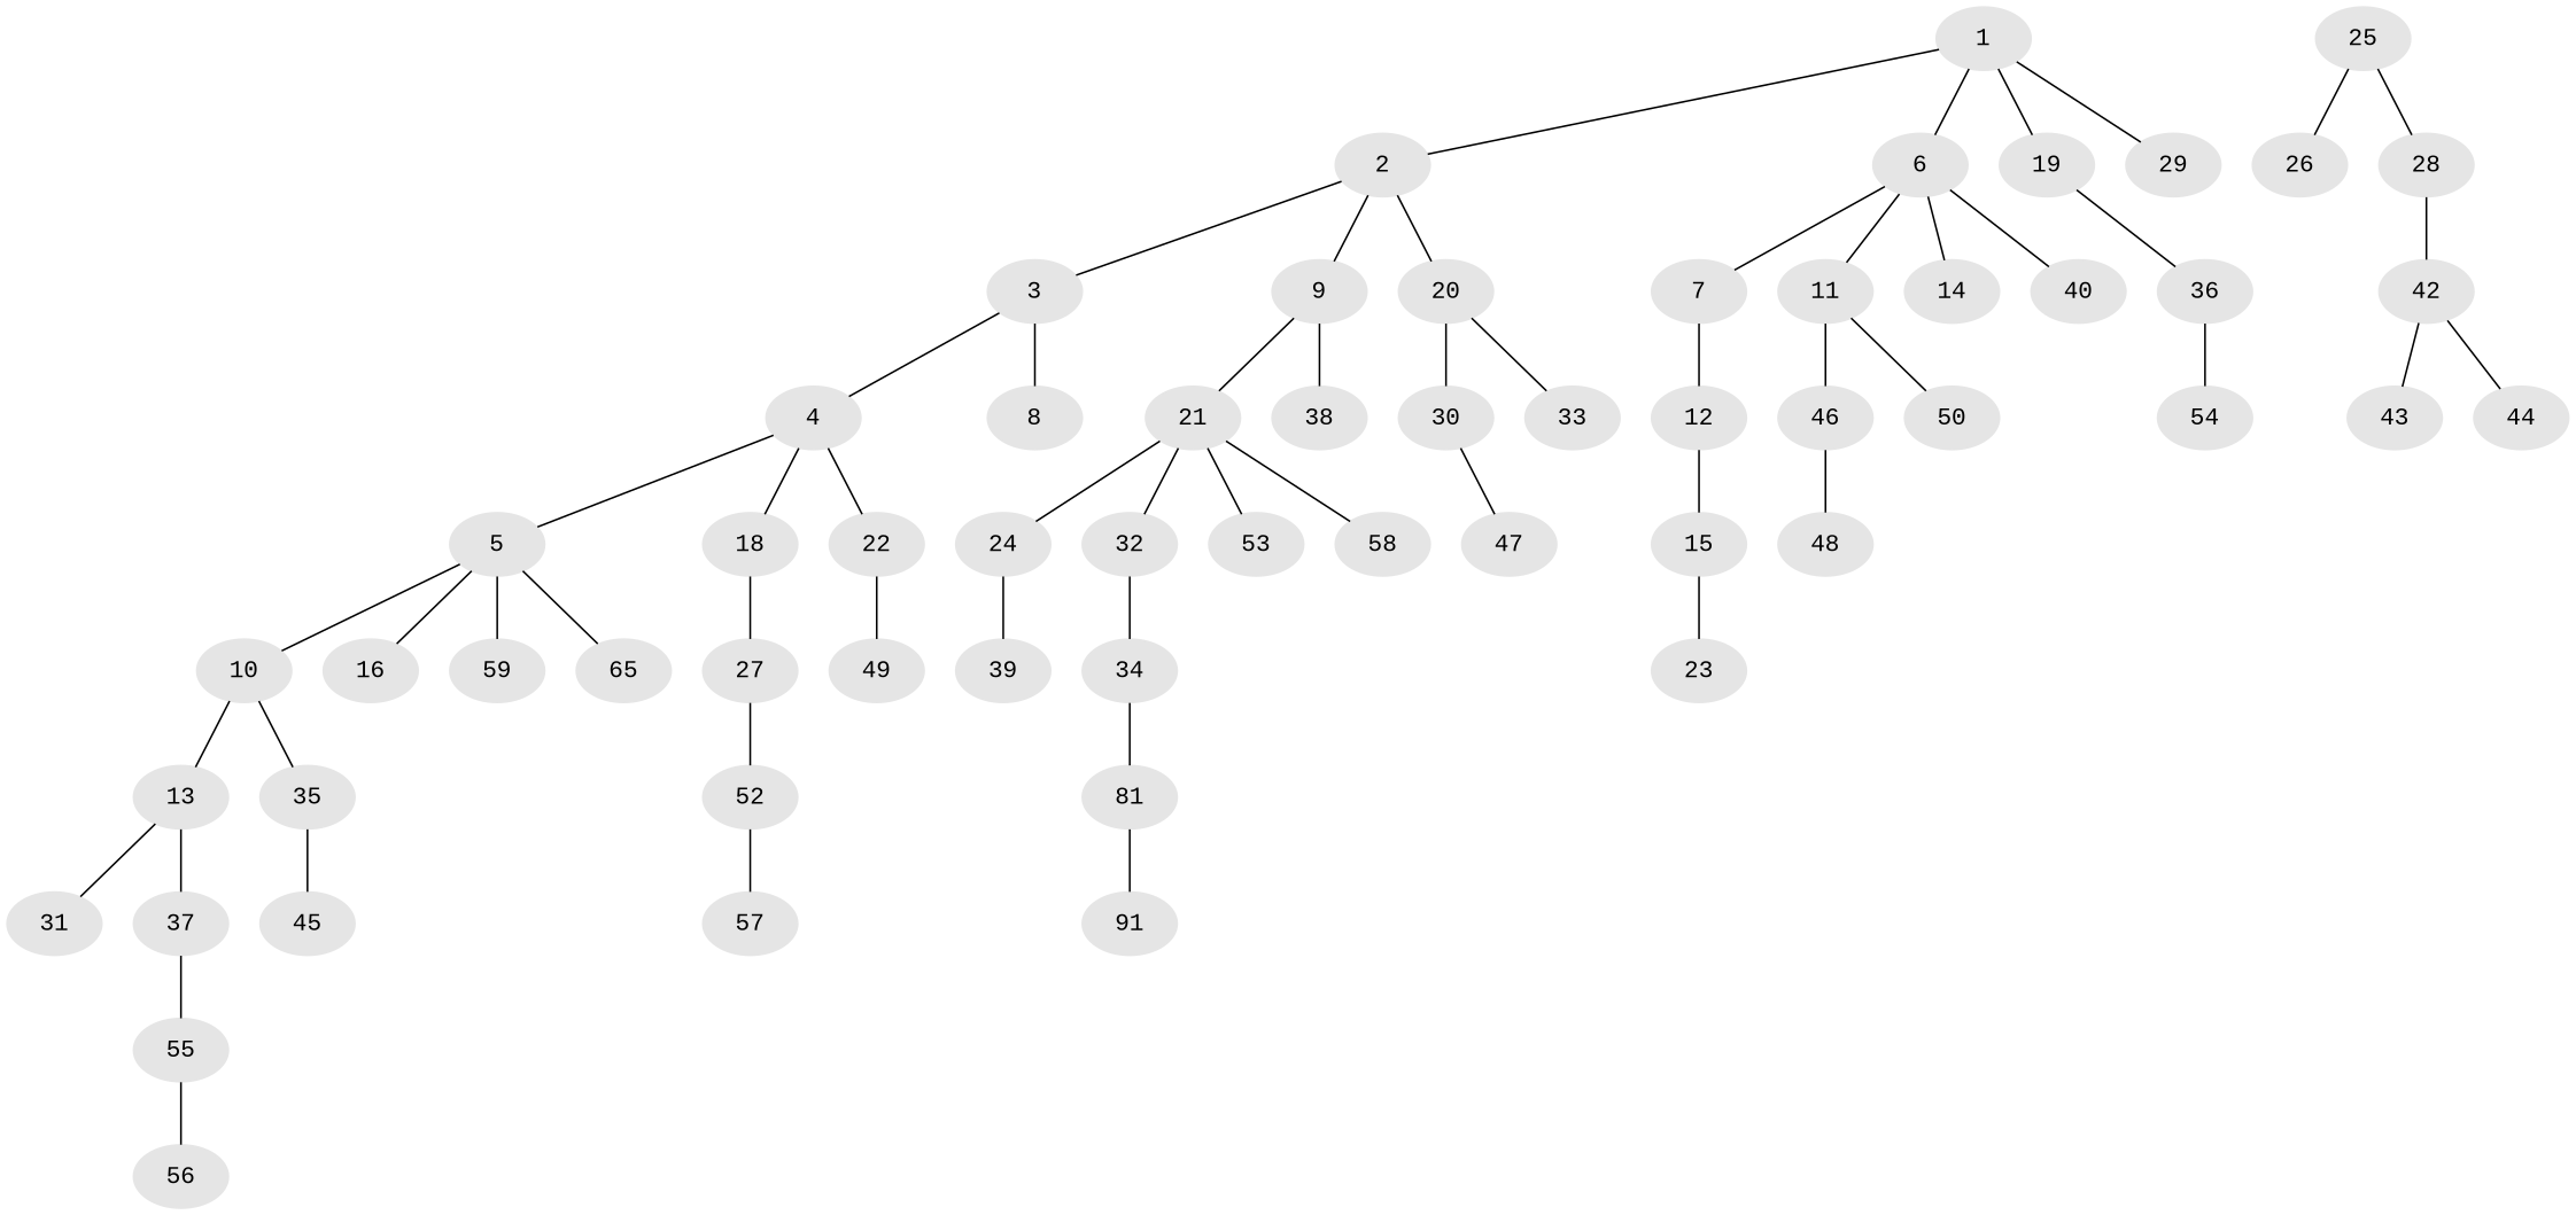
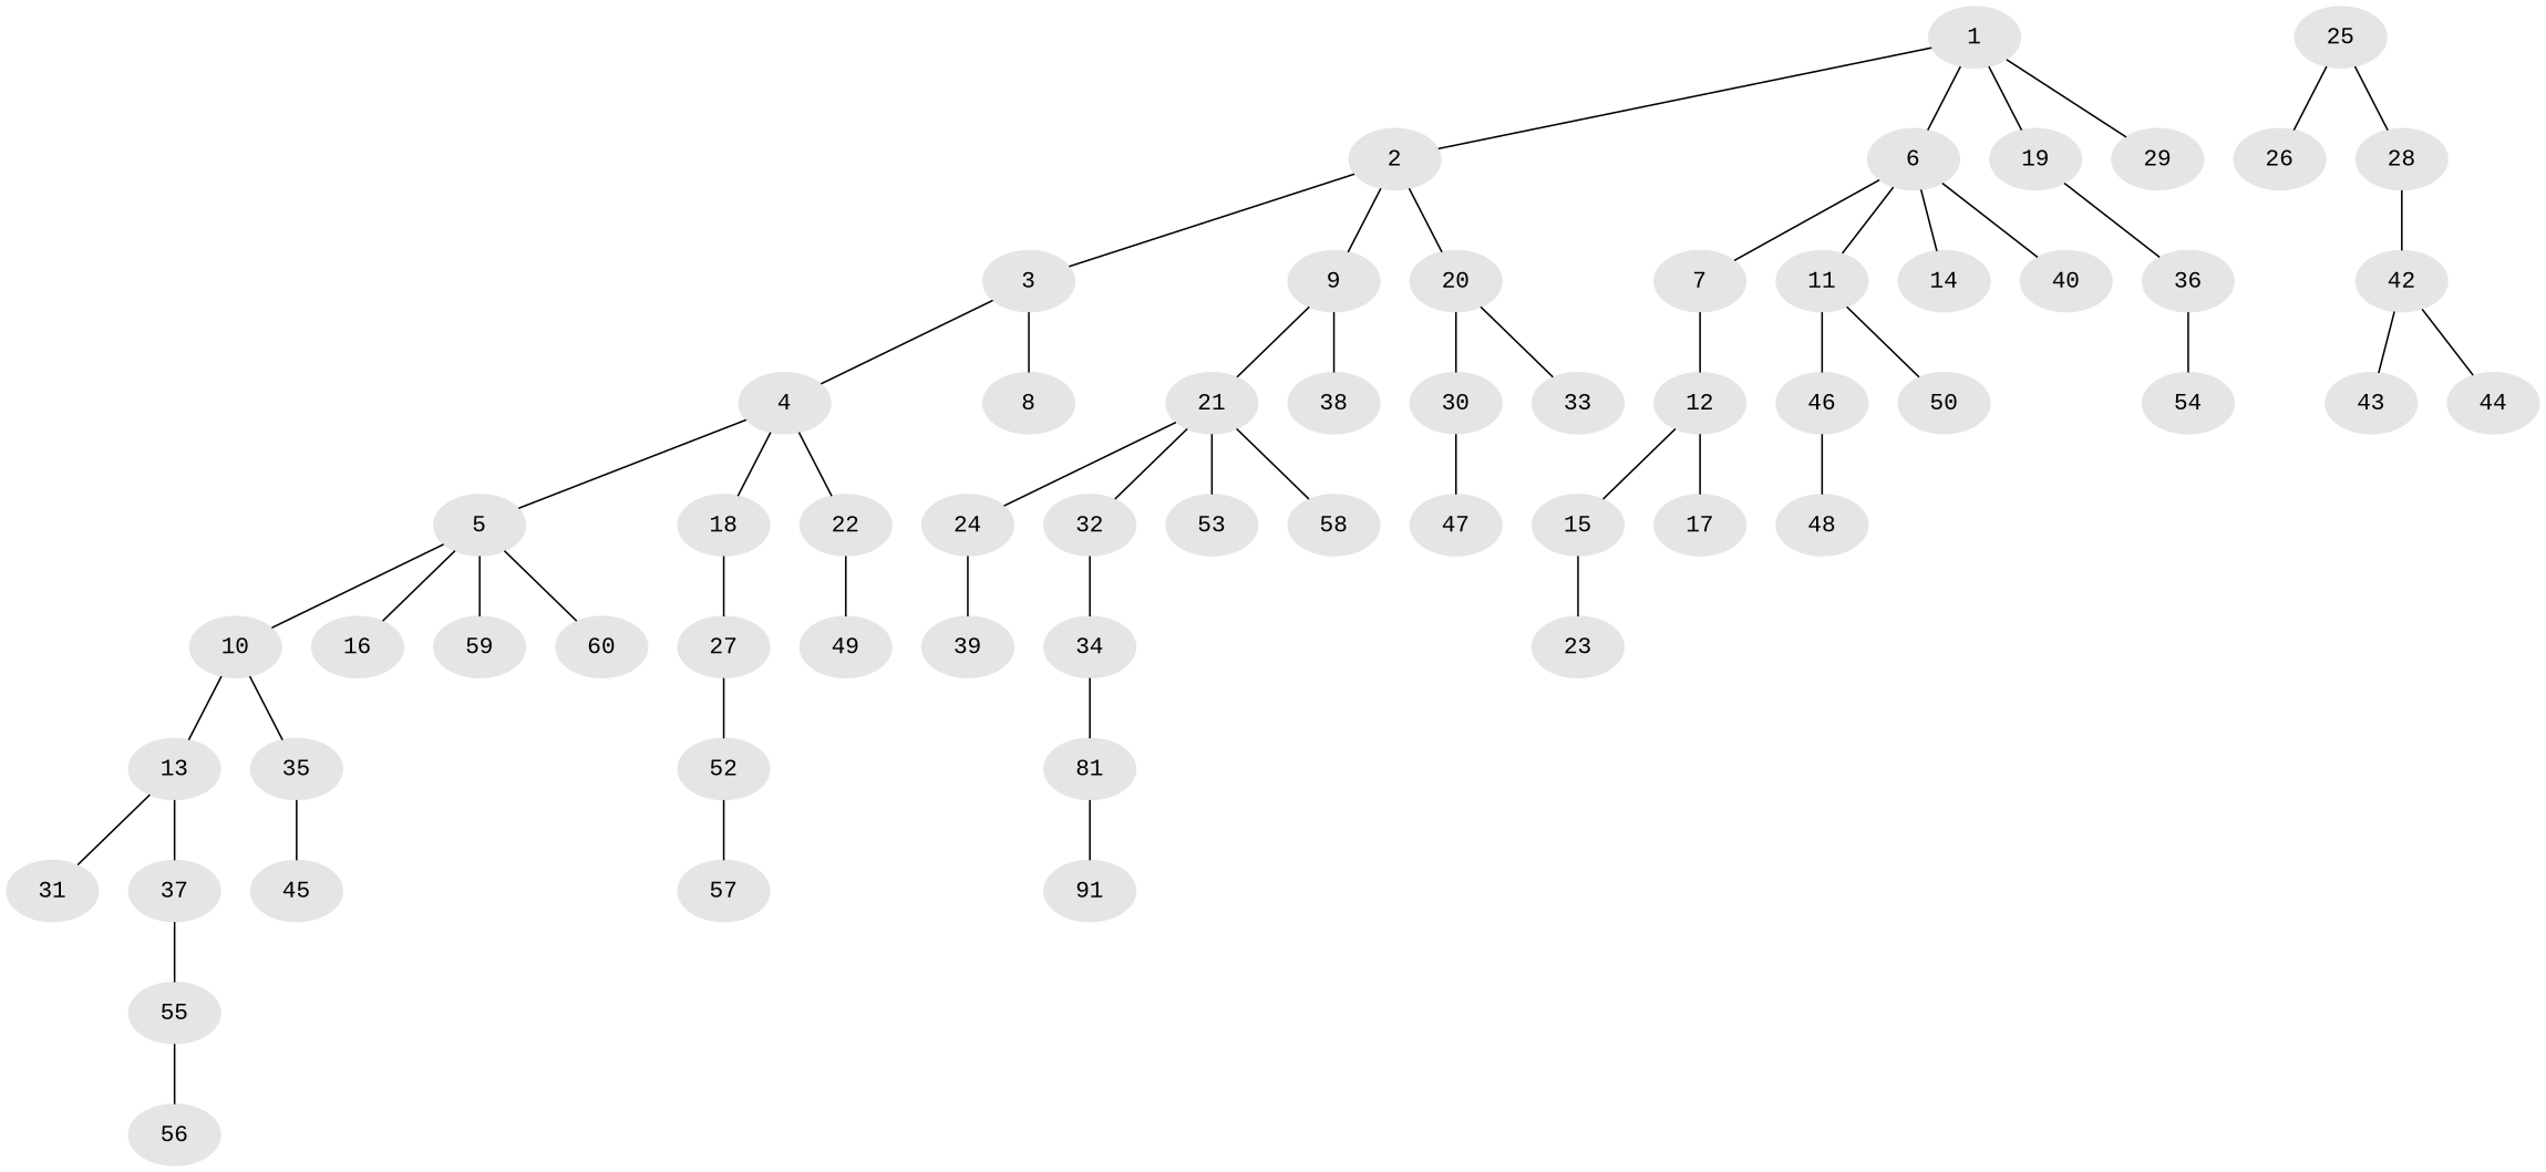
  graph {
    fontname="Liberation Mono"
    node [color=gray90 fontname="Liberation Mono" style=filled]
    edge [fontname="Liberation Mono"]
    1
    2
    6
    19
    29
    3
    9
    20
    7
    11
    14
    40
    36
    4
    8
    21
    38
    30
    33
    5
    18
    22
    10
    16
    59
-   60 [label=65]
+   60
    27
    49
    13
    35
    12
    46
    50
    15
+   17
    24
    32
    53
    58
    31
    37
    45
    48
    23
    55
    25
    26
    28
    52
    54
    47
    39
    34
    42
    57
    43
    44
    n58 [label=81]
    n59 [label=91]
    56
    1 -- 2
    1 -- 6
    1 -- 19
    1 -- 29
    2 -- 3
    2 -- 9
    2 -- 20
    6 -- 7
    6 -- 11
    6 -- 14
    6 -- 40
    19 -- 36
    3 -- 4
    3 -- 8
    9 -- 21
    9 -- 38
    20 -- 30
    20 -- 33
    7 -- 12
    11 -- 46
    11 -- 50
    36 -- 54
    4 -- 5
    4 -- 18
    4 -- 22
    21 -- 24
    21 -- 32
    21 -- 53
    21 -- 58
    30 -- 47
    5 -- 10
    5 -- 16
    5 -- 59
    5 -- 60
    18 -- 27
    22 -- 49
    10 -- 13
    10 -- 35
    27 -- 52
    13 -- 31
    13 -- 37
    35 -- 45
    12 -- 15
+   12 -- 17
    46 -- 48
    15 -- 23
    24 -- 39
    32 -- 34
    37 -- 55
    55 -- 56
    25 -- 26
    25 -- 28
    28 -- 42
    52 -- 57
    34 -- n58
    42 -- 43
    42 -- 44
    n58 -- n59
  }
